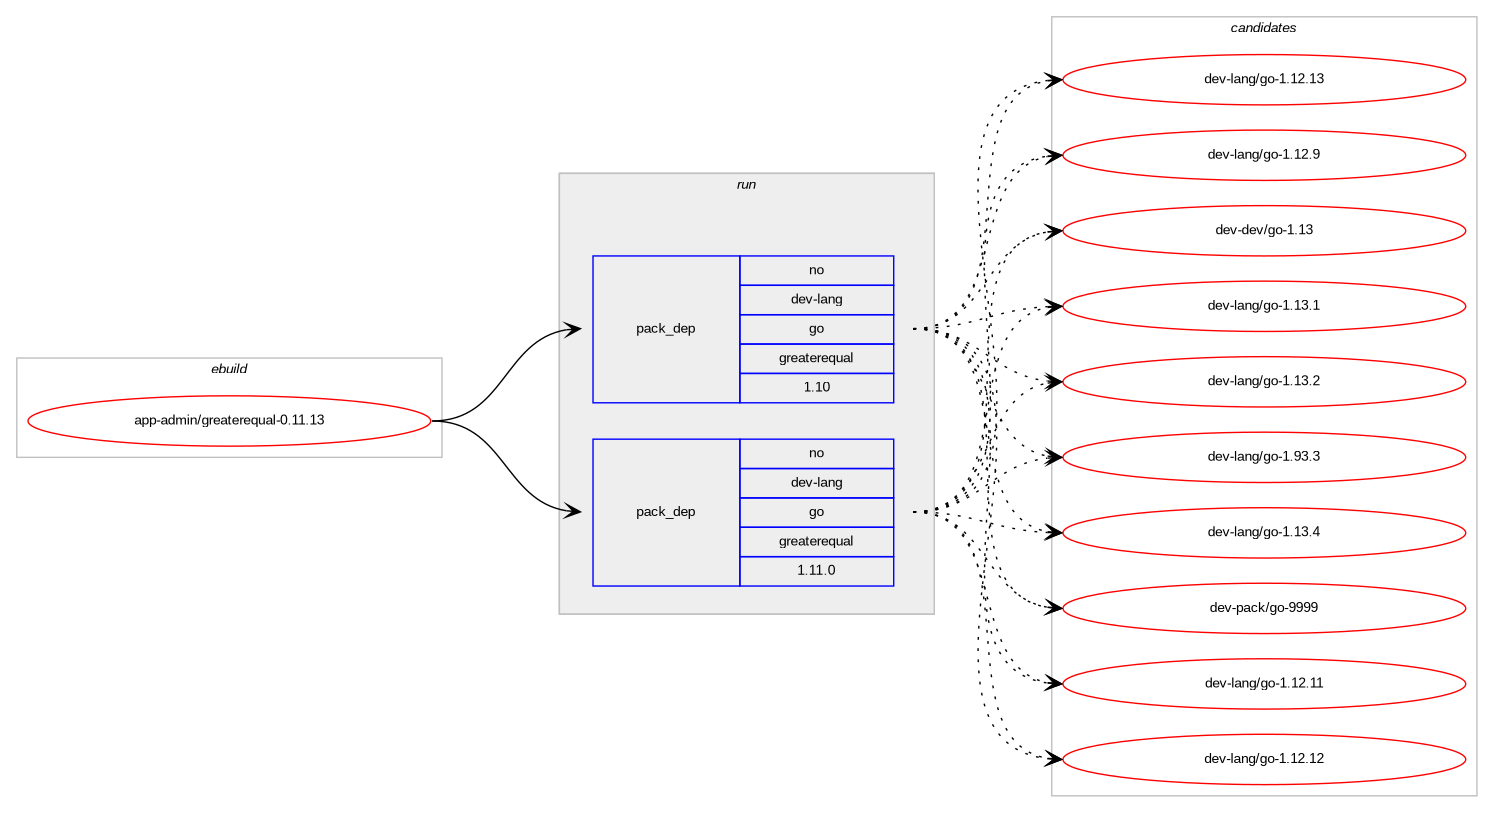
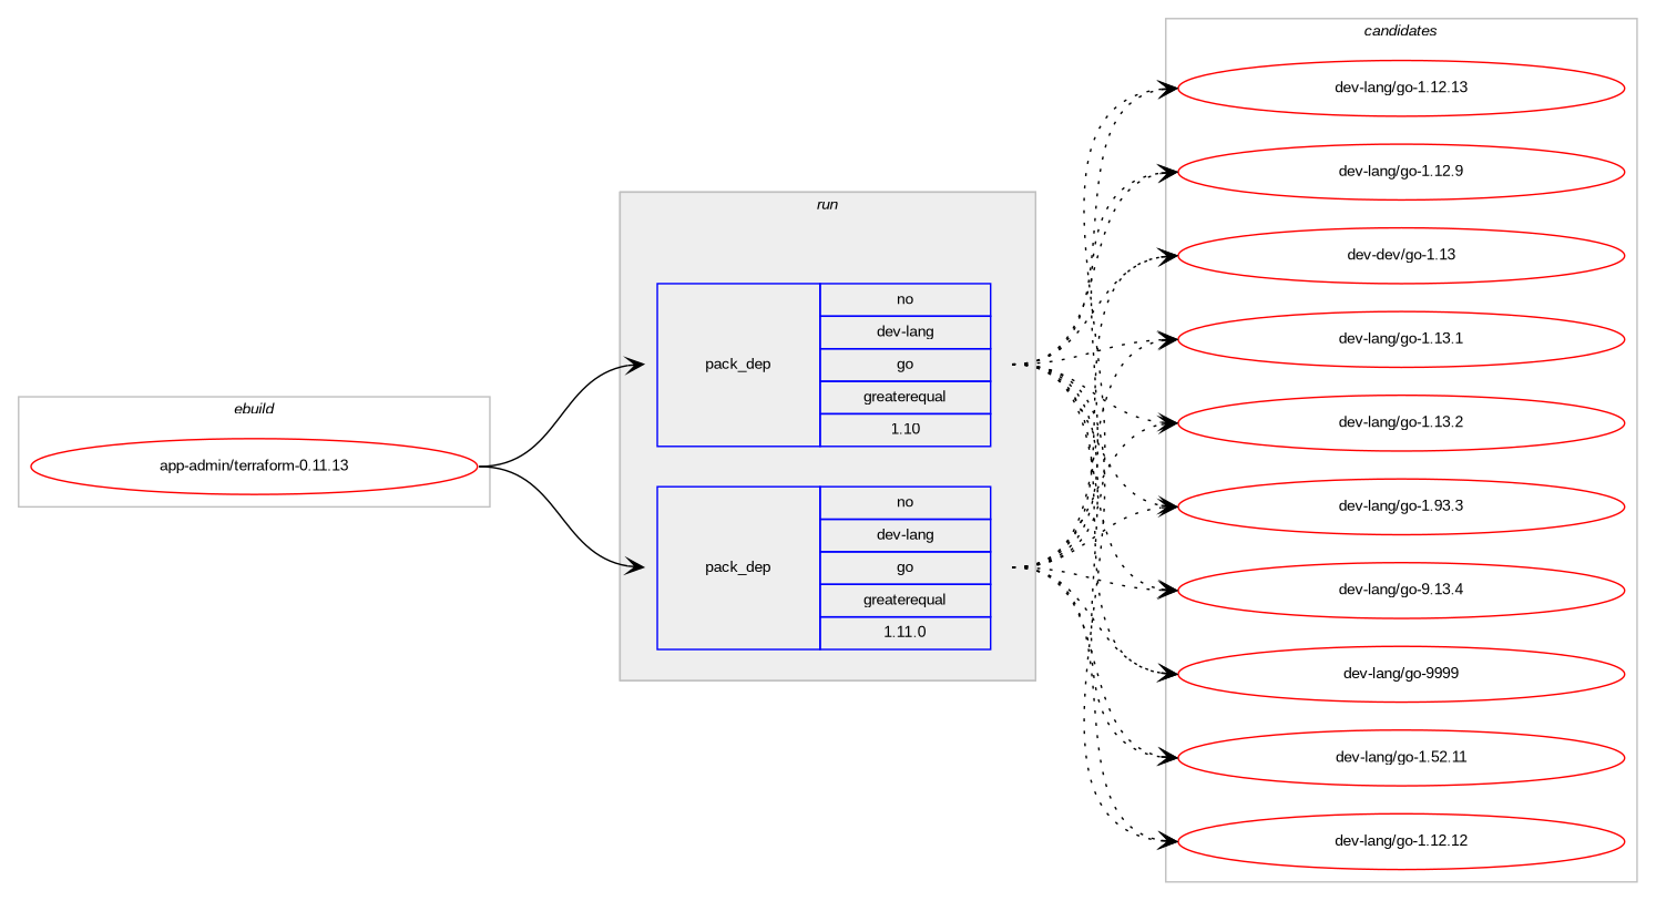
  digraph {
    compound=true
    concentrate=true
    fontname="Liberation Sans"
    fontsize=10
    newrank=true
    rankdir=LR
    ranksep=1.5
    node [color=red fontname="Liberation Sans" fontsize=10]
    edge [arrowhead=vee fontname="Liberation Sans" headport=w style=dotted tailport=e weight=100]
-   n1 [label="app-admin/greaterequal-0.11.13" width=4]
+   n1 [label="app-admin/terraform-0.11.13" width=4]
    n2 [color=blue label=<<TABLE BORDER="0" CELLBORDER="1" CELLSPACING="0" CELLPADDING="4" WIDTH="220"><TR><TD ROWSPAN="6" CELLPADDING="30">pack_dep</TD></TR><TR><TD WIDTH="110">no</TD></TR><TR><TD>dev-lang</TD></TR><TR><TD>go</TD></TR><TR><TD>greaterequal</TD></TR><TR><TD>1.10</TD></TR></TABLE>> shape=none]
    n3 [color=blue label=<<TABLE BORDER="0" CELLBORDER="1" CELLSPACING="0" CELLPADDING="4" WIDTH="220"><TR><TD ROWSPAN="6" CELLPADDING="30">pack_dep</TD></TR><TR><TD WIDTH="110">no</TD></TR><TR><TD>dev-lang</TD></TR><TR><TD>go</TD></TR><TR><TD>greaterequal</TD></TR><TR><TD>1.11.0</TD></TR></TABLE>> shape=none]
-   n4 [label="dev-lang/go-1.12.11" width=4]
+   n4 [label="dev-lang/go-1.52.11" width=4]
    n5 [label="dev-lang/go-1.12.12" width=4]
    n6 [label="dev-lang/go-1.12.13" width=4]
    n7 [label="dev-lang/go-1.12.9" width=4]
    n8 [label="dev-dev/go-1.13" width=4]
    n9 [label="dev-lang/go-1.13.1" width=4]
    n10 [label="dev-lang/go-1.13.2" width=4]
    n11 [label="dev-lang/go-1.93.3" width=4]
-   n12 [label="dev-lang/go-1.13.4" width=4]
-   n13 [label="dev-pack/go-9999" width=4]
+   n12 [label="dev-lang/go-9.13.4" width=4]
+   n13 [label="dev-lang/go-9999" width=4]
    subgraph cluster_1 {
      color=gray
      label=<<i>ebuild</i>>
      rank=same
      n1
    }
    subgraph cluster_2 {
      color=gray
      label=<<i>dependencies</i>>
      subgraph cluster_3 {
        color=gray
        fillcolor="#eeeeee"
        label=<<i>compile</i>>
        style=filled
        subgraph sub_4 {
          color=gray
          fillcolor="#eeeeee"
          label=<<i>compile</i>>
          style=filled
          n2
        }
        subgraph sub_5 {
          color=gray
          fillcolor="#eeeeee"
          label=<<i>compile</i>>
          style=filled
          n3
        }
      }
      subgraph cluster_6 {
        color=gray
        fillcolor="#eeeeee"
        label=<<i>compile and run</i>>
        style=filled
      }
      subgraph cluster_7 {
        color=gray
        fillcolor="#eeeeee"
        label=<<i>run</i>>
        style=filled
      }
    }
    subgraph cluster_8 {
      color=gray
      label=<<i>candidates</i>>
      rank=same
      subgraph sub_9 {
        color=black
        label=<<i>candidates</i>>
        nodesep=1
        rank=same
        n4
        n5
        n6
        n7
        n8
        n9
        n10
        n11
        n12
        n13
      }
      subgraph sub_10 {
        color=black
        label=<<i>candidates</i>>
        nodesep=1
        rank=same
        n4
        n5
        n6
        n7
        n8
        n9
        n10
        n11
        n12
        n13
      }
    }
    n1 -> n2 [style=solid weight=20]
    n1 -> n3 [style=solid weight=20]
    n2 -> n4
    n2 -> n5
    n2 -> n6
    n2 -> n7
    n2 -> n8
    n2 -> n9
    n2 -> n10
    n2 -> n11
    n2 -> n12
    n2 -> n13
    n3 -> n4
    n3 -> n5
    n3 -> n6
    n3 -> n7
    n3 -> n8
    n3 -> n9
    n3 -> n10
    n3 -> n11
    n3 -> n12
    n3 -> n13
  }
